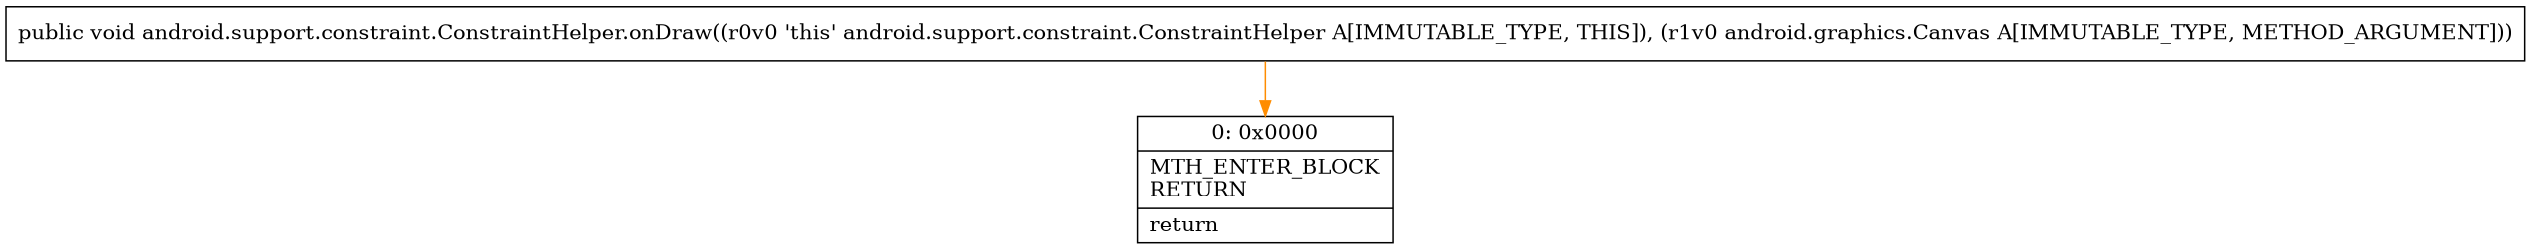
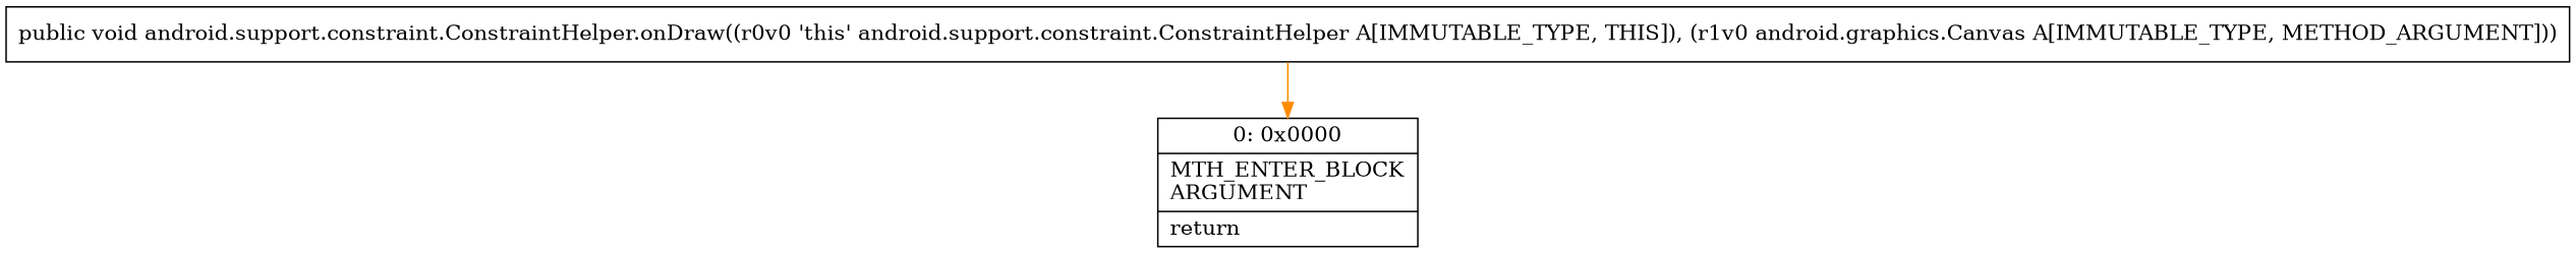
  digraph {
    node [shape=record]
-   n1 [label="{0\:\ 0x0000|MTH_ENTER_BLOCK\lRETURN\l|return\l}"]
+   n1 [label="{0\:\ 0x0000|MTH_ENTER_BLOCK\lARGUMENT\l|return\l}"]
    n2 [label="{public void android.support.constraint.ConstraintHelper.onDraw((r0v0 'this' android.support.constraint.ConstraintHelper A[IMMUTABLE_TYPE, THIS]), (r1v0 android.graphics.Canvas A[IMMUTABLE_TYPE, METHOD_ARGUMENT])) }"]
    n2 -> n1 [color=darkorange]
  }
